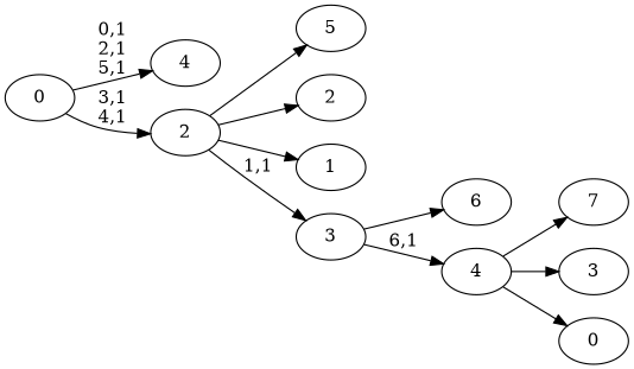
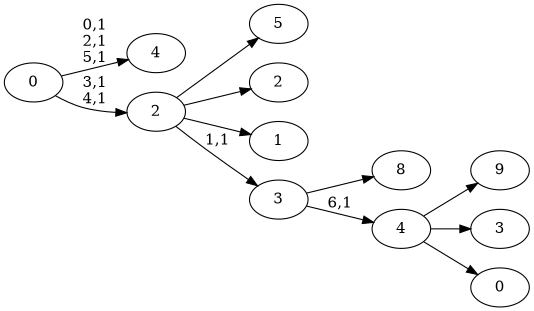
  digraph {
    rankdir=LR
-   n1 [label=6]
-   n2 [label=7]
+   n1 [label=8]
+   n2 [label=9]
    n3 [label=5]
    n4 [label=4]
    n5 [label=3]
    n6 [label=2]
    n7 [label=1]
    n8 [label=0]
    4
    3
    2
    0
    4 -> n2
    4 -> n5
    4 -> n8
    3 -> n1
    3 -> 4 [label="6,1"]
    2 -> n3
    2 -> n6
    2 -> n7
    2 -> 3 [label="1,1"]
    0 -> n4 [label="0,1\n2,1\n5,1"]
    0 -> 2 [label="3,1\n4,1"]
  }
